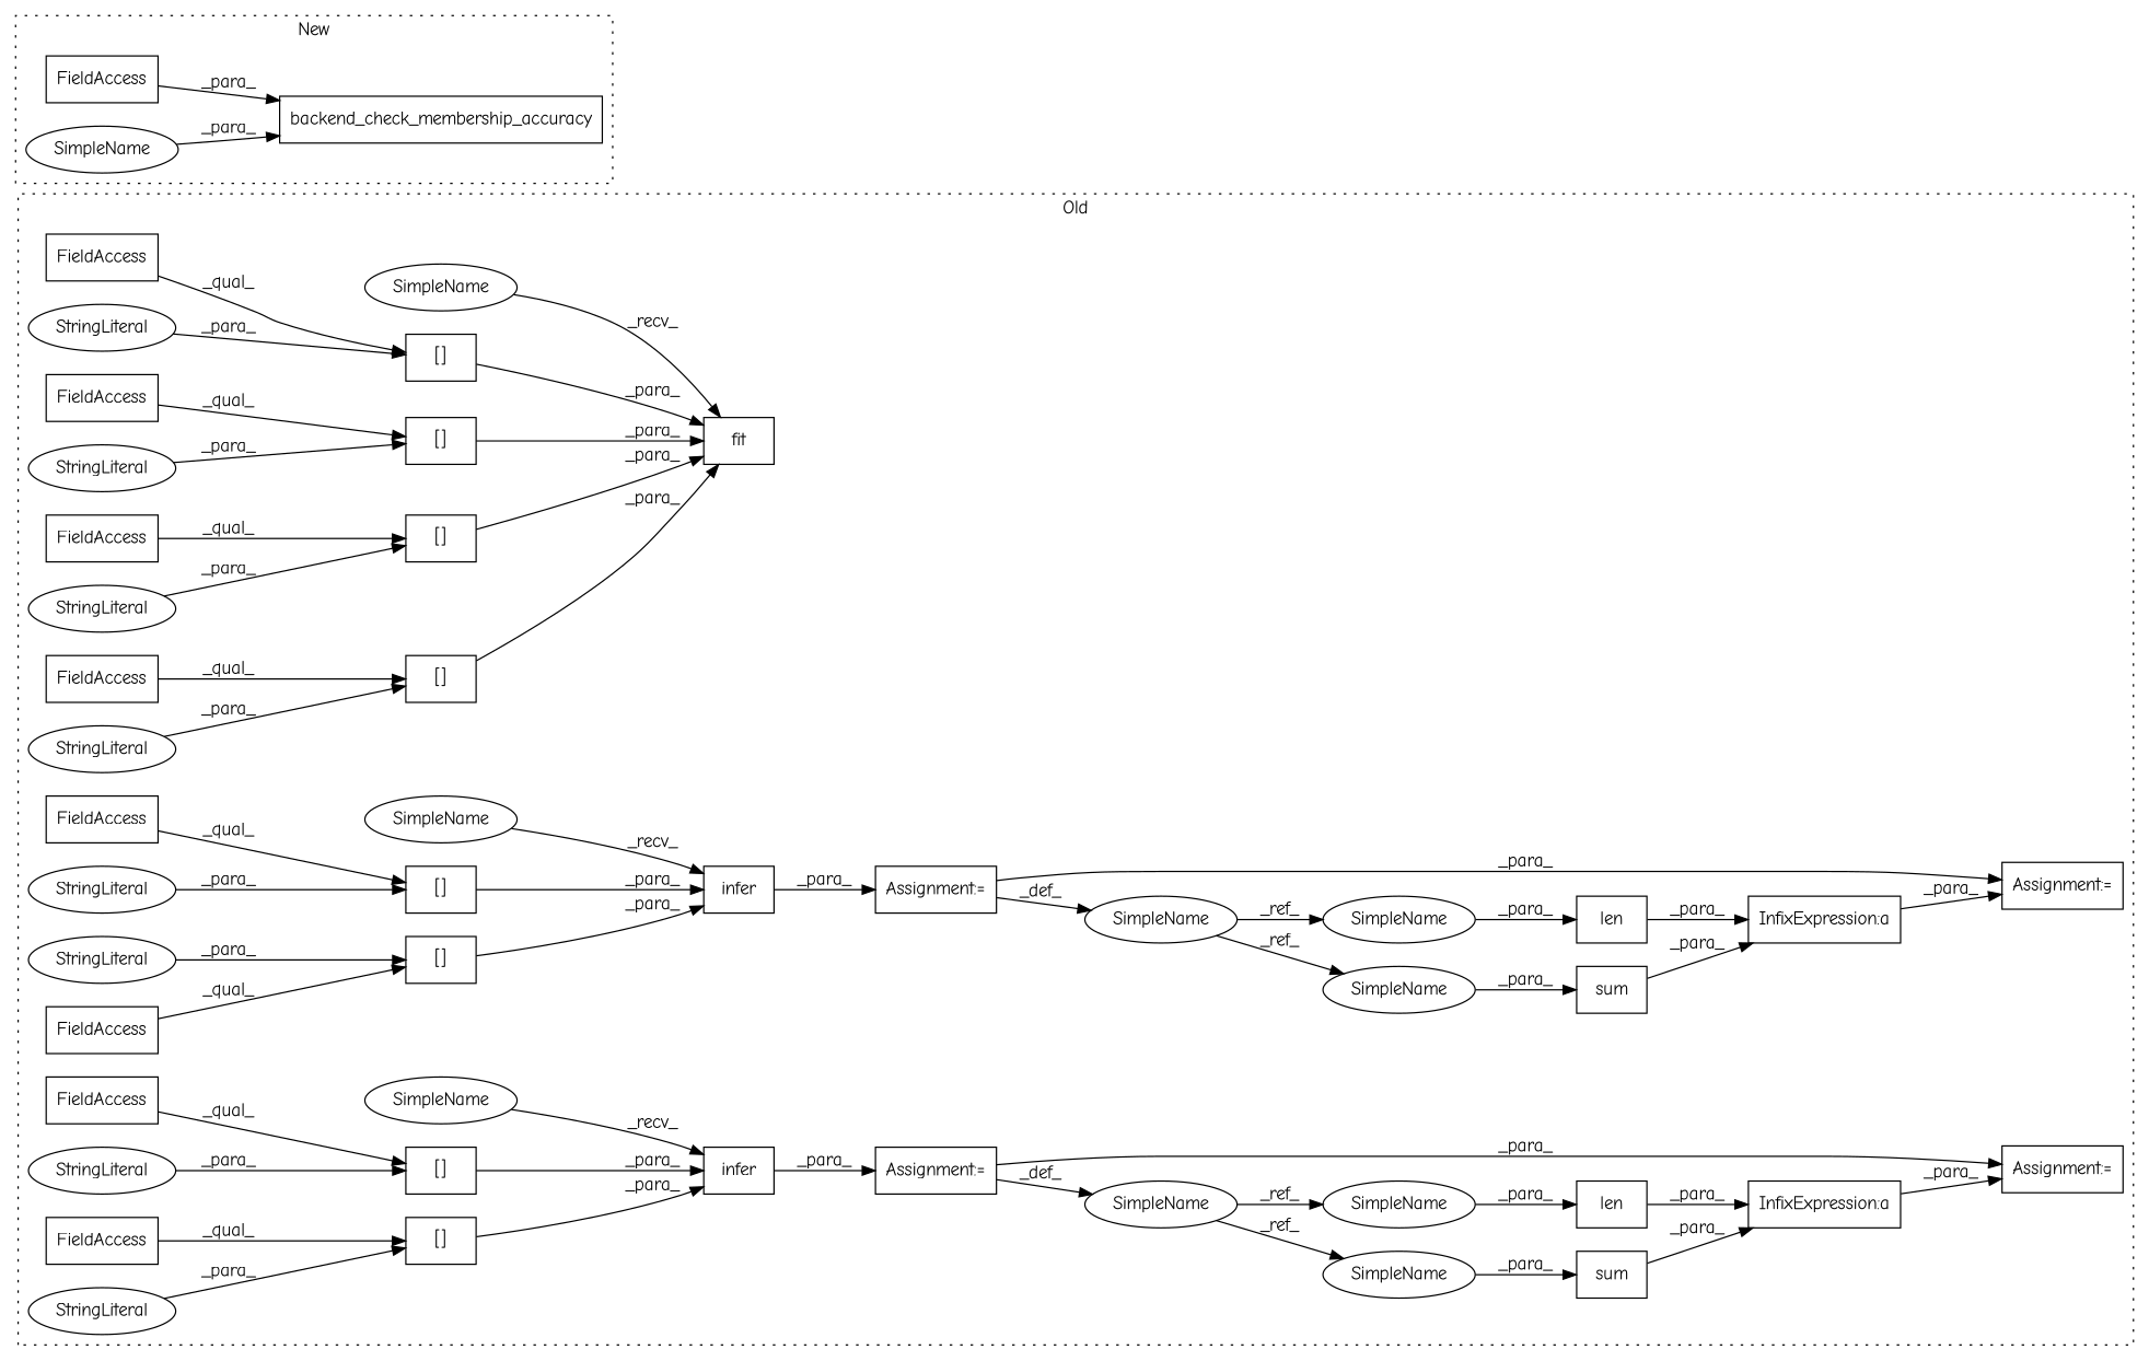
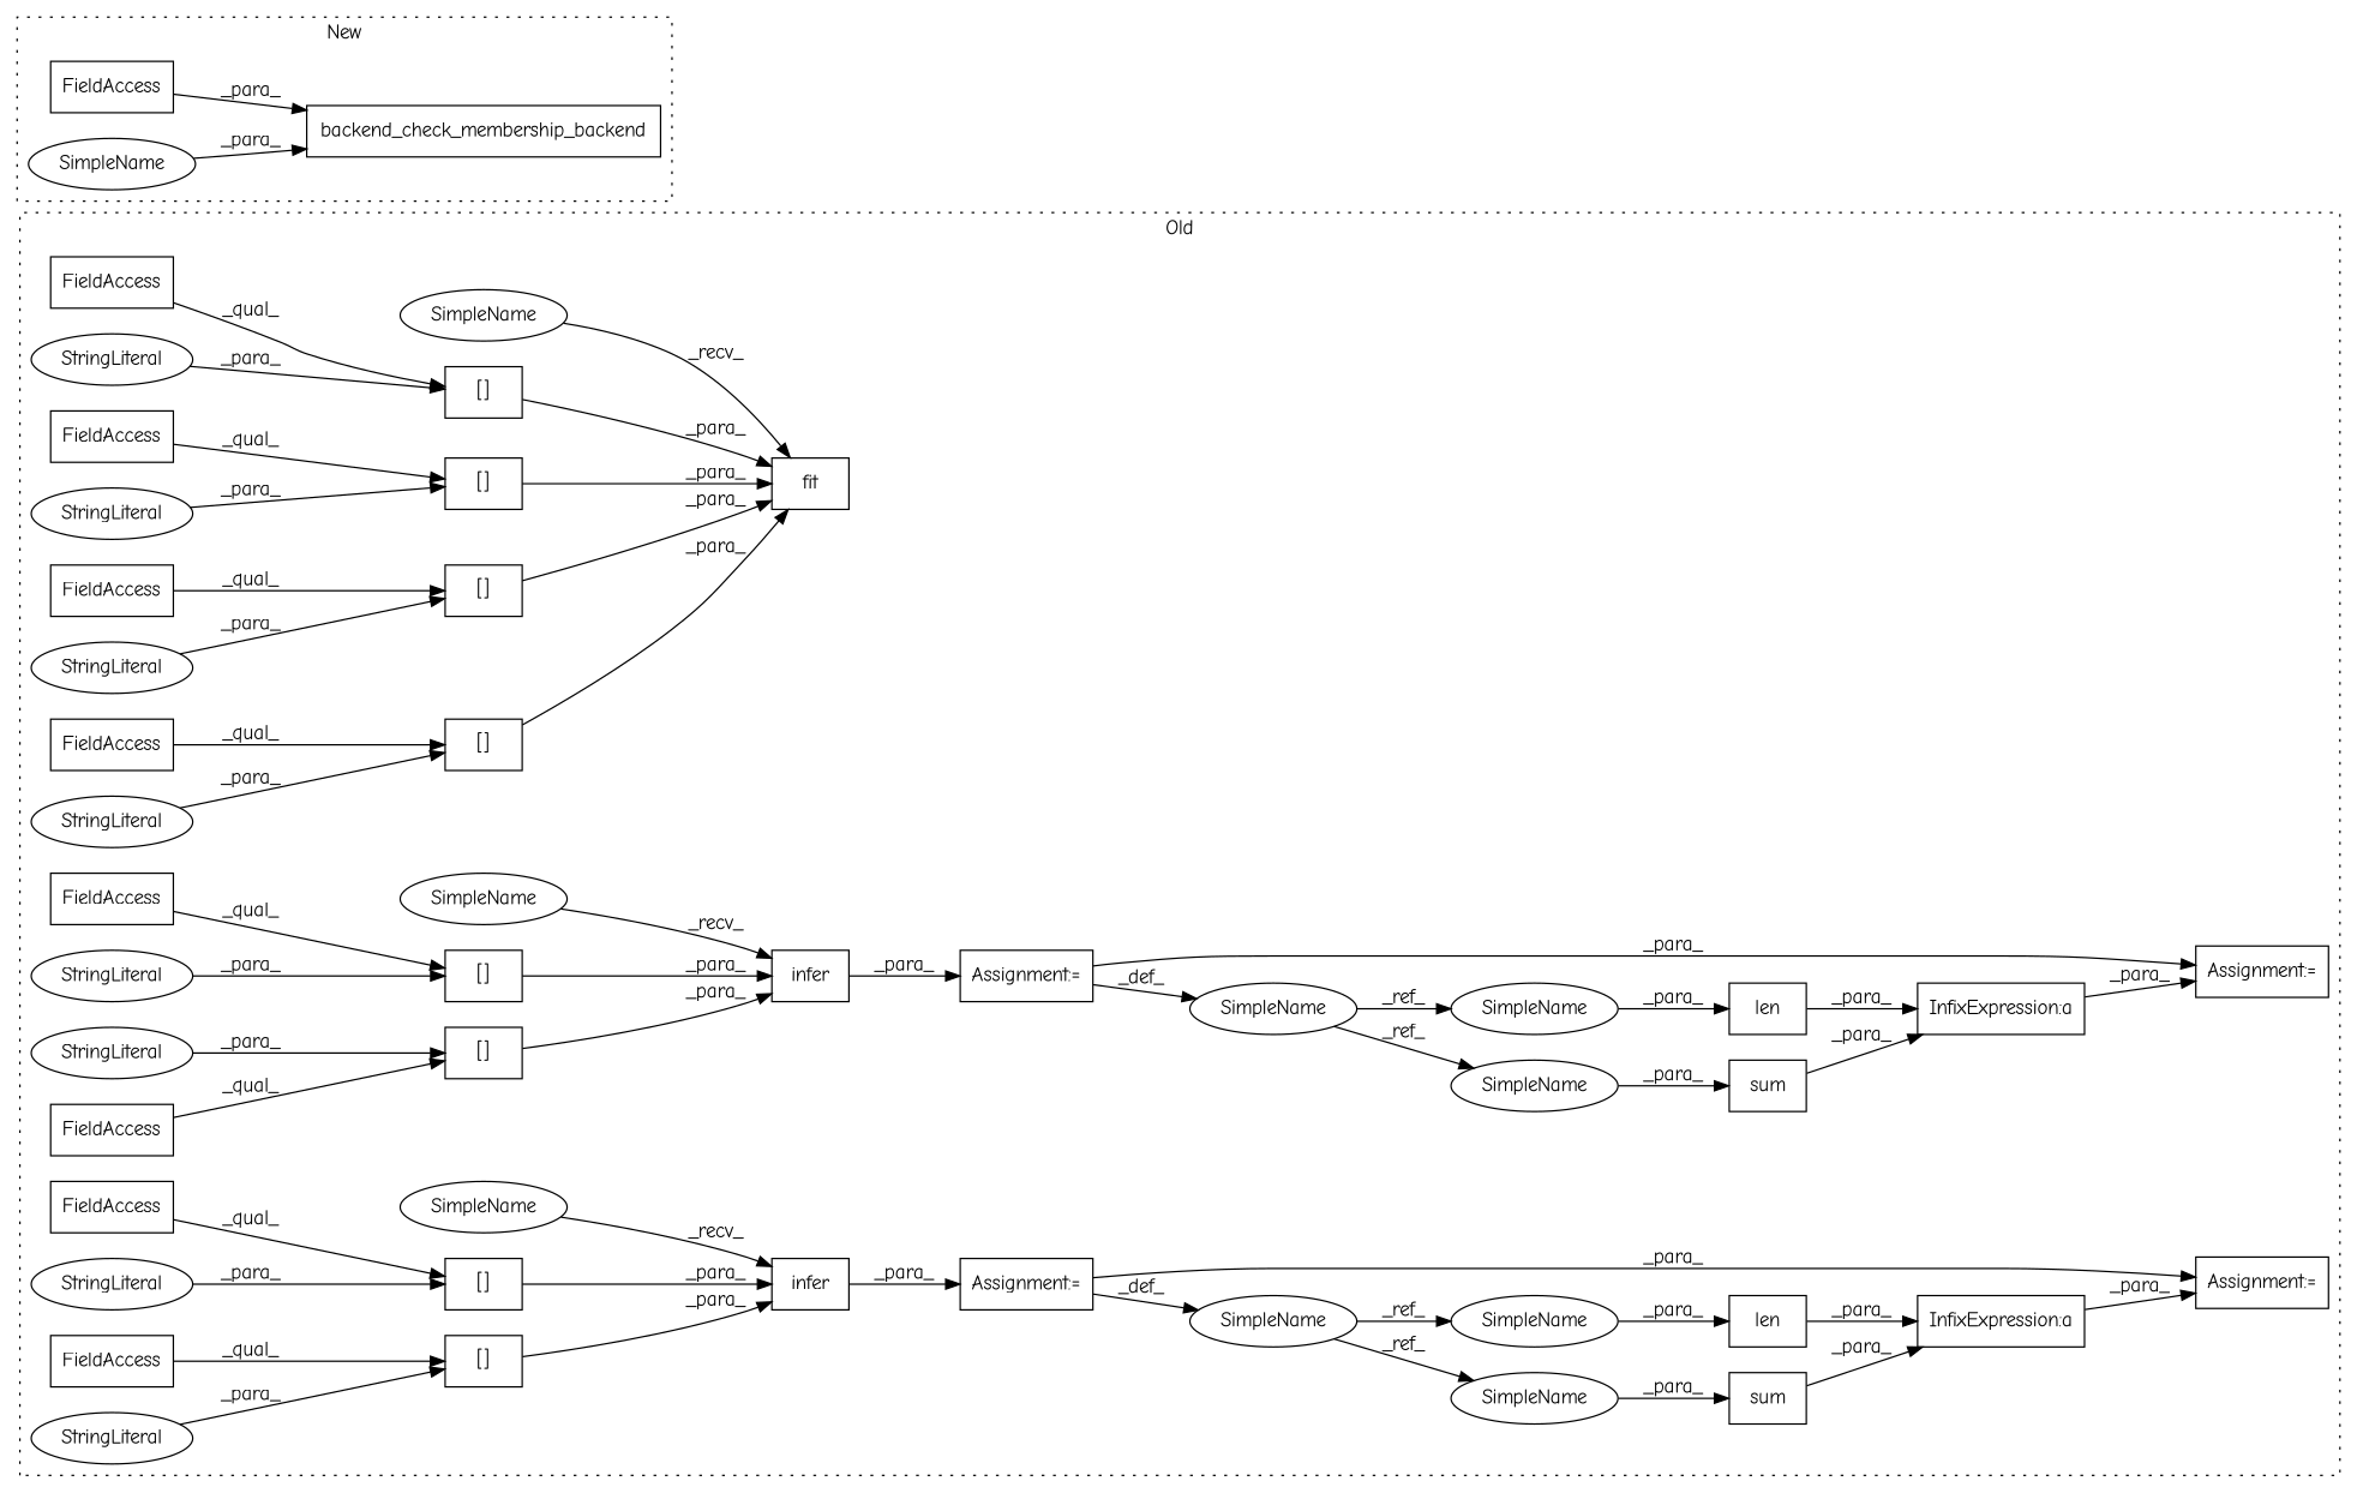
  digraph {
    fontname="Comic Neue"
    rankdir=LR
    node [a=42 fontname="Comic Neue" l=6 shape=box]
    edge [fontname="Comic Neue"]
    n1 [a=32 l="4,1" label=len s="4407,4425"]
    n2 [a=27 l=3 label="InfixExpression:a" s=4404]
    n3 [a=32 l="6,1" label=infer s="4157,4248"]
    n4 [a=2 l="8,1" label="[]" s="4206,4247"]
    n5 [a=32 l="6,1" label=infer s="4278,4365"]
    n6 [a=32 l="4,1" label=fit s="3955,4126"]
    n7 [a=27 l=3 label="InfixExpression:a" s=4463]
    n8 [a=2 l="7,1" label="[]" s="4086,4125"]
    n9 [a=32 l="4,1" label=len s="4466,4483"]
    n10 [a=2 l="7,1" label="[]" s="4284,4323"]
    n11 [a=22 label=FieldAccess s=4284]
    n12 [a=2 l="8,1" label="[]" s="4163,4204"]
    n13 [a=22 label=FieldAccess s=4086]
    n14 [a=2 l="8,1" label="[]" s="3959,4000"]
    n15 [a=22 l=7 label=FieldAccess s=3959]
    n16 [a=2 l="7,1" label="[]" s="4325,4364"]
    n17 [a=22 l=7 label=FieldAccess s=4163]
    n18 [a=2 l="8,1" label="[]" s="4002,4043"]
    n19 [a=22 label=FieldAccess s=4325]
    n20 [a=2 l="7,1" label="[]" s="4045,4084"]
    n21 [a=22 l=7 label=FieldAccess s=4002]
    n22 [a=22 label=FieldAccess s=4045]
    n23 [a=22 l=7 label=FieldAccess s=4206]
    n24 [a=32 l="4,1" label=sum s="4445,4462"]
    n25 [l=13 label=SimpleName s=4257 shape=ellipse]
    n26 [a=32 l="4,1" label=sum s="4385,4403"]
    n27 [l=14 label=SimpleName s=4135 shape=ellipse]
    n28 [a=45 l=32 label=StringLiteral s=4052 shape=ellipse]
    n29 [a=7 l=1 label="Assignment:=" s=4270]
    n30 [a=45 l=33 label=StringLiteral s=3967 shape=ellipse]
    n31 [a=45 l=33 label=StringLiteral s=4214 shape=ellipse]
    n32 [a=45 l=33 label=StringLiteral s=4171 shape=ellipse]
    n33 [a=7 l=1 label="Assignment:=" s=4149]
    n34 [a=7 l=1 label="Assignment:=" s=4383]
    n35 [a=45 l=33 label=StringLiteral s=4010 shape=ellipse]
    n36 [a=45 l=32 label=StringLiteral s=4093 shape=ellipse]
    n37 [a=45 l=32 label=StringLiteral s=4291 shape=ellipse]
    n38 [a=7 l=1 label="Assignment:=" s=4443]
    n39 [a=45 l=32 label=StringLiteral s=4332 shape=ellipse]
    n40 [l=14 label=SimpleName s=4389 shape=ellipse]
    n41 [l=14 label=SimpleName s=4411 shape=ellipse]
    n42 [label=SimpleName s=4150 shape=ellipse]
    n43 [label=SimpleName s=3948 shape=ellipse]
    n44 [label=SimpleName s=4271 shape=ellipse]
    n45 [l=13 label=SimpleName s=4449 shape=ellipse]
    n46 [l=13 label=SimpleName s=4470 shape=ellipse]
-   n47 [a=32 l="34,1" label=backend_check_membership_accuracy s="2653,2742"]
+   n47 [a=32 l="34,1" label=backend_check_membership_backend s="2653,2742"]
    n48 [a=22 l=18 label=FieldAccess s=2719]
    n49 [label=SimpleName s=2687 shape=ellipse]
    subgraph cluster_1 {
      label=Old
      style=dotted
      n1
      n2
      n3
      n4
      n5
      n6
      n7
      n8
      n9
      n10
      n11
      n12
      n13
      n14
      n15
      n16
      n17
      n18
      n19
      n20
      n21
      n22
      n23
      n24
      n25
      n26
      n27
      n28
      n29
      n30
      n31
      n32
      n33
      n34
      n35
      n36
      n37
      n38
      n39
      n40
      n41
      n42
      n43
      n44
      n45
      n46
    }
    subgraph cluster_2 {
      label=New
      style=dotted
      n47
      n48
      n49
    }
    n1 -> n2 [label=_para_]
    n2 -> n34 [label=_para_]
    n3 -> n33 [label=_para_]
    n4 -> n3 [label=_para_]
    n5 -> n29 [label=_para_]
    n7 -> n38 [label=_para_]
    n8 -> n6 [label=_para_]
    n9 -> n7 [label=_para_]
    n10 -> n5 [label=_para_]
    n11 -> n10 [label=_qual_]
    n12 -> n3 [label=_para_]
    n13 -> n8 [label=_qual_]
    n14 -> n6 [label=_para_]
    n15 -> n14 [label=_qual_]
    n16 -> n5 [label=_para_]
    n17 -> n12 [label=_qual_]
    n18 -> n6 [label=_para_]
    n19 -> n16 [label=_qual_]
    n20 -> n6 [label=_para_]
    n21 -> n18 [label=_qual_]
    n22 -> n20 [label=_qual_]
    n23 -> n4 [label=_qual_]
    n24 -> n7 [label=_para_]
    n25 -> n45 [label=_ref_]
    n25 -> n46 [label=_ref_]
    n26 -> n2 [label=_para_]
    n27 -> n40 [label=_ref_]
    n27 -> n41 [label=_ref_]
    n28 -> n20 [label=_para_]
    n29 -> n25 [label=_def_]
    n29 -> n38 [label=_para_]
    n30 -> n14 [label=_para_]
    n31 -> n4 [label=_para_]
    n32 -> n12 [label=_para_]
    n33 -> n27 [label=_def_]
    n33 -> n34 [label=_para_]
    n35 -> n18 [label=_para_]
    n36 -> n8 [label=_para_]
    n37 -> n10 [label=_para_]
    n39 -> n16 [label=_para_]
    n40 -> n26 [label=_para_]
    n41 -> n1 [label=_para_]
    n42 -> n3 [label=_recv_]
    n43 -> n6 [label=_recv_]
    n44 -> n5 [label=_recv_]
    n45 -> n24 [label=_para_]
    n46 -> n9 [label=_para_]
    n48 -> n47 [label=_para_]
    n49 -> n47 [label=_para_]
  }
